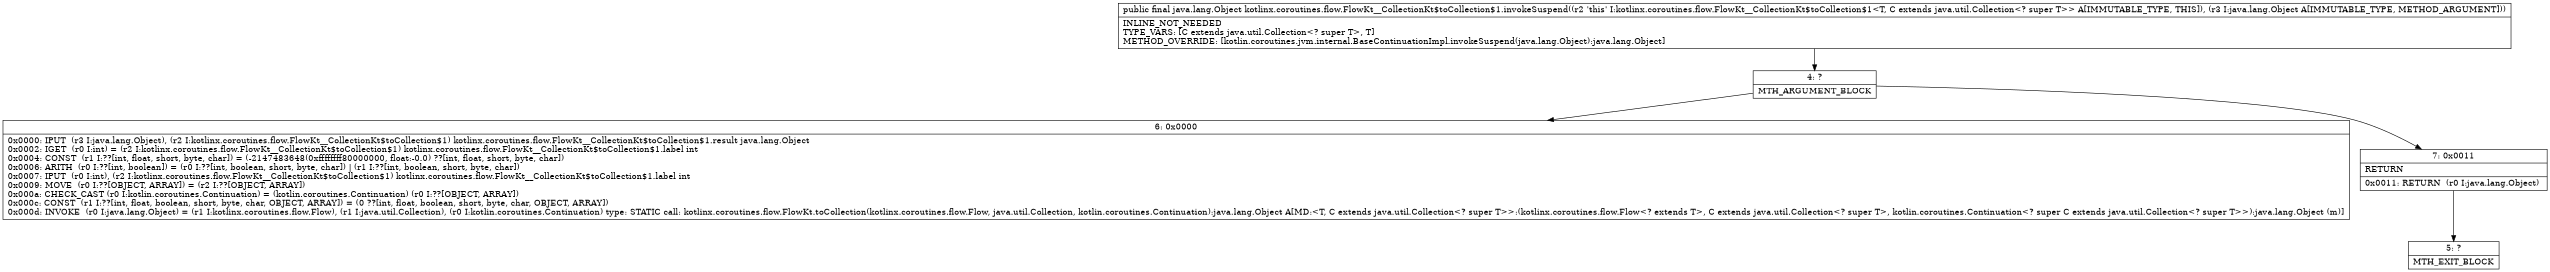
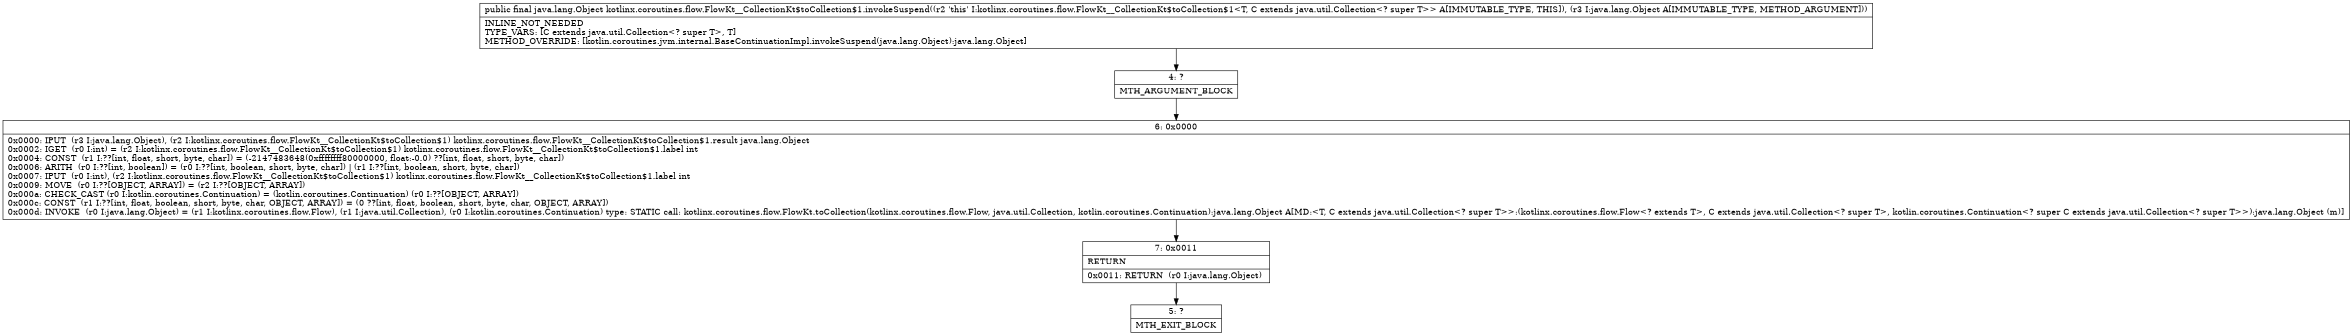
  digraph {
    node [shape=record]
    n1 [label="{4\:\ ?|MTH_ARGUMENT_BLOCK\l}"]
    n2 [label="{6\:\ 0x0000|0x0000: IPUT  (r3 I:java.lang.Object), (r2 I:kotlinx.coroutines.flow.FlowKt__CollectionKt$toCollection$1) kotlinx.coroutines.flow.FlowKt__CollectionKt$toCollection$1.result java.lang.Object \l0x0002: IGET  (r0 I:int) = (r2 I:kotlinx.coroutines.flow.FlowKt__CollectionKt$toCollection$1) kotlinx.coroutines.flow.FlowKt__CollectionKt$toCollection$1.label int \l0x0004: CONST  (r1 I:??[int, float, short, byte, char]) = (\-2147483648(0xffffffff80000000, float:\-0.0) ??[int, float, short, byte, char]) \l0x0006: ARITH  (r0 I:??[int, boolean]) = (r0 I:??[int, boolean, short, byte, char]) \| (r1 I:??[int, boolean, short, byte, char]) \l0x0007: IPUT  (r0 I:int), (r2 I:kotlinx.coroutines.flow.FlowKt__CollectionKt$toCollection$1) kotlinx.coroutines.flow.FlowKt__CollectionKt$toCollection$1.label int \l0x0009: MOVE  (r0 I:??[OBJECT, ARRAY]) = (r2 I:??[OBJECT, ARRAY]) \l0x000a: CHECK_CAST (r0 I:kotlin.coroutines.Continuation) = (kotlin.coroutines.Continuation) (r0 I:??[OBJECT, ARRAY]) \l0x000c: CONST  (r1 I:??[int, float, boolean, short, byte, char, OBJECT, ARRAY]) = (0 ??[int, float, boolean, short, byte, char, OBJECT, ARRAY]) \l0x000d: INVOKE  (r0 I:java.lang.Object) = (r1 I:kotlinx.coroutines.flow.Flow), (r1 I:java.util.Collection), (r0 I:kotlin.coroutines.Continuation) type: STATIC call: kotlinx.coroutines.flow.FlowKt.toCollection(kotlinx.coroutines.flow.Flow, java.util.Collection, kotlin.coroutines.Continuation):java.lang.Object A[MD:\<T, C extends java.util.Collection\<? super T\>\>:(kotlinx.coroutines.flow.Flow\<? extends T\>, C extends java.util.Collection\<? super T\>, kotlin.coroutines.Continuation\<? super C extends java.util.Collection\<? super T\>\>):java.lang.Object (m)]\l}"]
    n3 [label="{7\:\ 0x0011|RETURN\l|0x0011: RETURN  (r0 I:java.lang.Object) \l}"]
    n4 [label="{5\:\ ?|MTH_EXIT_BLOCK\l}"]
    n5 [label="{public final java.lang.Object kotlinx.coroutines.flow.FlowKt__CollectionKt$toCollection$1.invokeSuspend((r2 'this' I:kotlinx.coroutines.flow.FlowKt__CollectionKt$toCollection$1\<T, C extends java.util.Collection\<? super T\>\> A[IMMUTABLE_TYPE, THIS]), (r3 I:java.lang.Object A[IMMUTABLE_TYPE, METHOD_ARGUMENT]))  | INLINE_NOT_NEEDED\lTYPE_VARS: [C extends java.util.Collection\<? super T\>, T]\lMETHOD_OVERRIDE: [kotlin.coroutines.jvm.internal.BaseContinuationImpl.invokeSuspend(java.lang.Object):java.lang.Object]\l}"]
    n1 -> n2
-   n1 -> n3
+   n2 -> n3
    n3 -> n4
    n5 -> n1
  }
